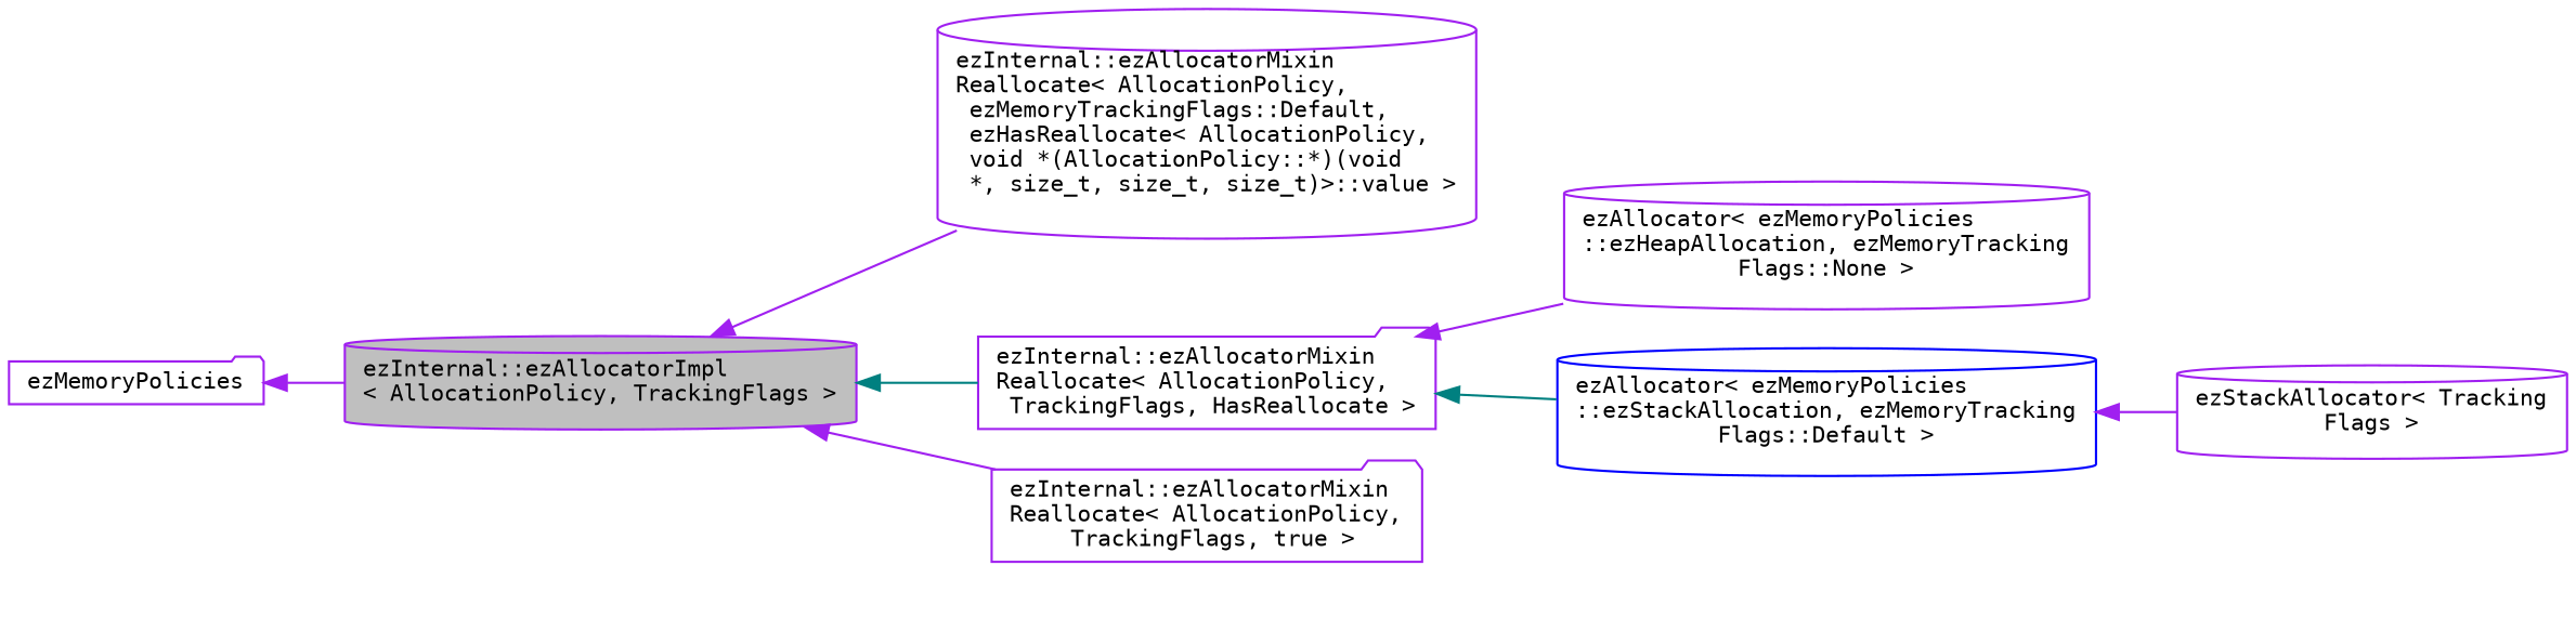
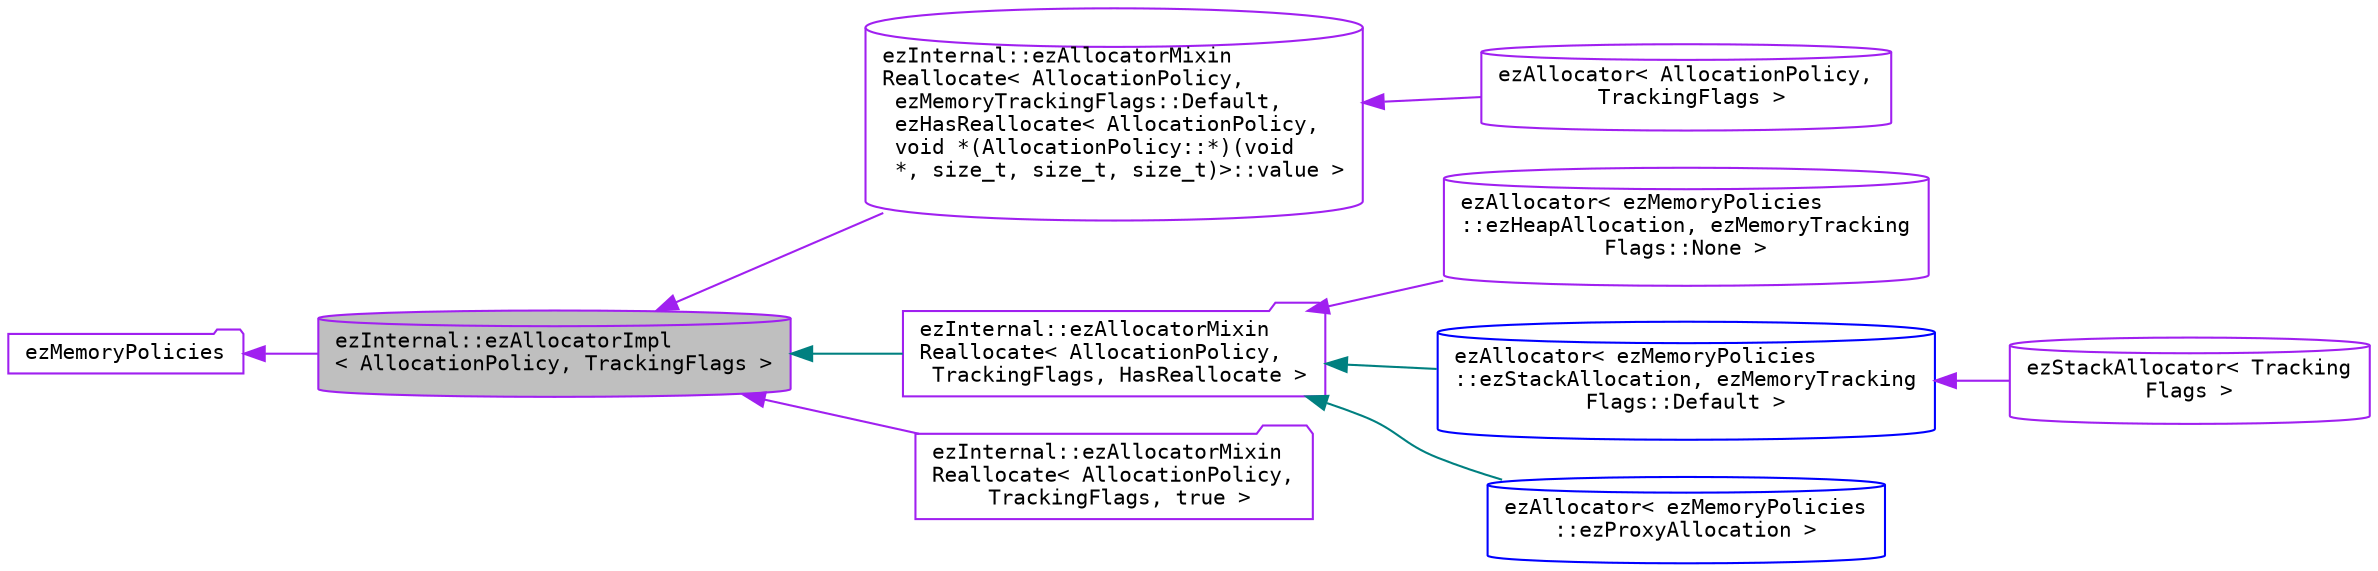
  digraph {
    fontname="DejaVu Sans Mono"
    rankdir=LR
    node [color=purple fillcolor=white fontname="DejaVu Sans Mono" fontsize=10 shape=cylinder style=filled]
    edge [color=purple dir=back fontname="DejaVu Sans Mono" fontsize=10 labelfontname=Helvetica labelfontsize=10 style=solid]
    n1 [fillcolor=grey75 fontcolor=black height=0.2 label="ezInternal::ezAllocatorImpl\l\< AllocationPolicy, TrackingFlags \>" width=0.4]
    n2 [height=0.2 label="ezInternal::ezAllocatorMixin\lReallocate\< AllocationPolicy,\l ezMemoryTrackingFlags::Default,\l ezHasReallocate\< AllocationPolicy,\l void *(AllocationPolicy::*)(void\l *, size_t, size_t, size_t)\>::value \>" width=0.4]
    n3 [height=0.2 label="ezInternal::ezAllocatorMixin\lReallocate\< AllocationPolicy,\l TrackingFlags, HasReallocate \>" shape=folder width=0.4]
    n4 [height=0.2 label="ezInternal::ezAllocatorMixin\lReallocate\< AllocationPolicy,\l TrackingFlags, true \>" shape=folder width=0.4]
+   n5 [height=0.2 label="ezAllocator\< AllocationPolicy,\l TrackingFlags \>" width=0.4]
    n6 [height=0.2 label="ezAllocator\< ezMemoryPolicies\l::ezHeapAllocation, ezMemoryTracking\lFlags::None \>" width=0.4]
    n7 [color=blue height=0.2 label="ezAllocator\< ezMemoryPolicies\l::ezStackAllocation, ezMemoryTracking\lFlags::Default \>" width=0.4]
+   n8 [color=blue height=0.2 label="ezAllocator\< ezMemoryPolicies\l::ezProxyAllocation \>" width=0.4]
    n9 [height=0.2 label=ezMemoryPolicies shape=folder width=0.4]
    n10 [height=0.2 label="ezStackAllocator\< Tracking\lFlags \>" width=0.4]
    n1 -> n2
    n1 -> n3 [color=teal]
    n1 -> n4
+   n2 -> n5
    n3 -> n6
    n3 -> n7 [color=teal]
+   n3 -> n8 [color=teal]
    n7 -> n10
    n9 -> n1
  }
